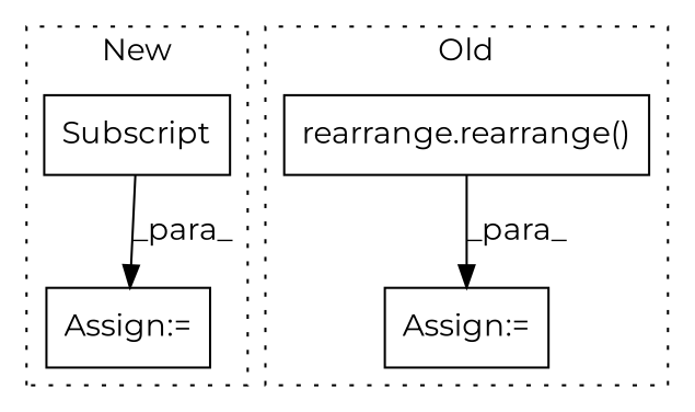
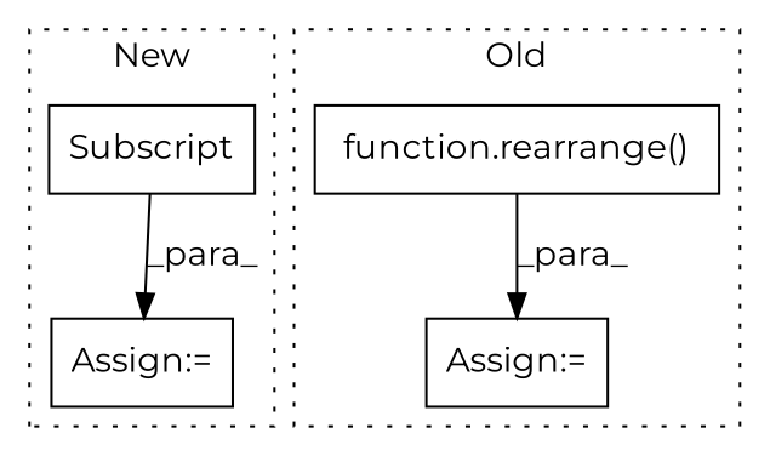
  digraph {
    fontname=Montserrat
    node [a=68 fontname=Montserrat l=3 shape=box]
    edge [fontname=Montserrat]
    n1 [a=63 l="11,0" label=Subscript s="7142,0"]
    n2 [label="Assign:=" s=7139]
-   n3 [a=75 l="10,1" label="rearrange.rearrange()" s="6967,7004"]
+   n3 [a=75 l="10,1" label="function.rearrange()" s="6967,7004"]
    n4 [label="Assign:=" s=6964]
    subgraph cluster_1 {
      label=New
      style=dotted
      n1
      n2
    }
    subgraph cluster_2 {
      label=Old
      style=dotted
      n3
      n4
    }
    n1 -> n2 [label=_para_]
    n3 -> n4 [label=_para_]
  }
